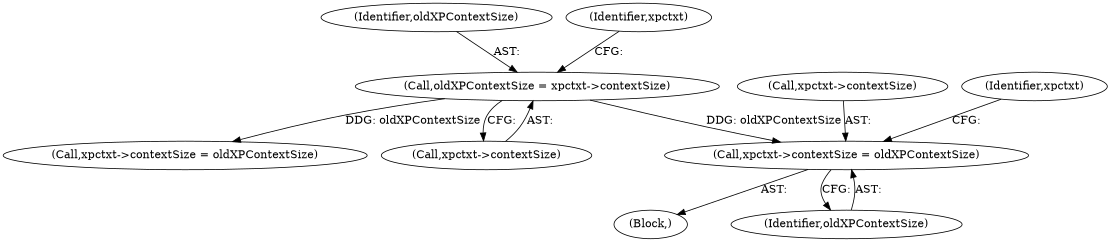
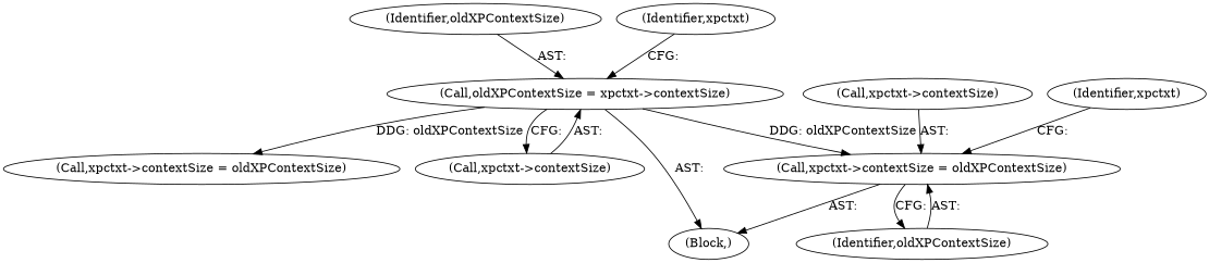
  digraph {
    n1 [label="(Call,xpctxt->contextSize = oldXPContextSize)"]
    n2 [label="(Block,)"]
    n3 [label="(Identifier,oldXPContextSize)"]
    n4 [label="(Call,oldXPContextSize = xpctxt->contextSize)"]
    n5 [label="(Call,xpctxt->contextSize = oldXPContextSize)"]
    n6 [label="(Call,xpctxt->contextSize)"]
    n7 [label="(Identifier,oldXPContextSize)"]
    n8 [label="(Call,xpctxt->contextSize)"]
    n9 [label="(Identifier,xpctxt)"]
    n10 [label="(Identifier,xpctxt)"]
    n1 -> n2 [label="AST: "]
    n1 -> n3 [label="CFG: "]
    n3 -> n1 [label="AST: "]
    n4 -> n1 [label="DDG: oldXPContextSize"]
+   n4 -> n2 [label="AST: "]
    n4 -> n5 [label="DDG: oldXPContextSize"]
    n4 -> n6 [label="CFG: "]
    n6 -> n4 [label="AST: "]
    n7 -> n4 [label="AST: "]
    n8 -> n1 [label="AST: "]
    n9 -> n1 [label="CFG: "]
    n10 -> n4 [label="CFG: "]
  }
